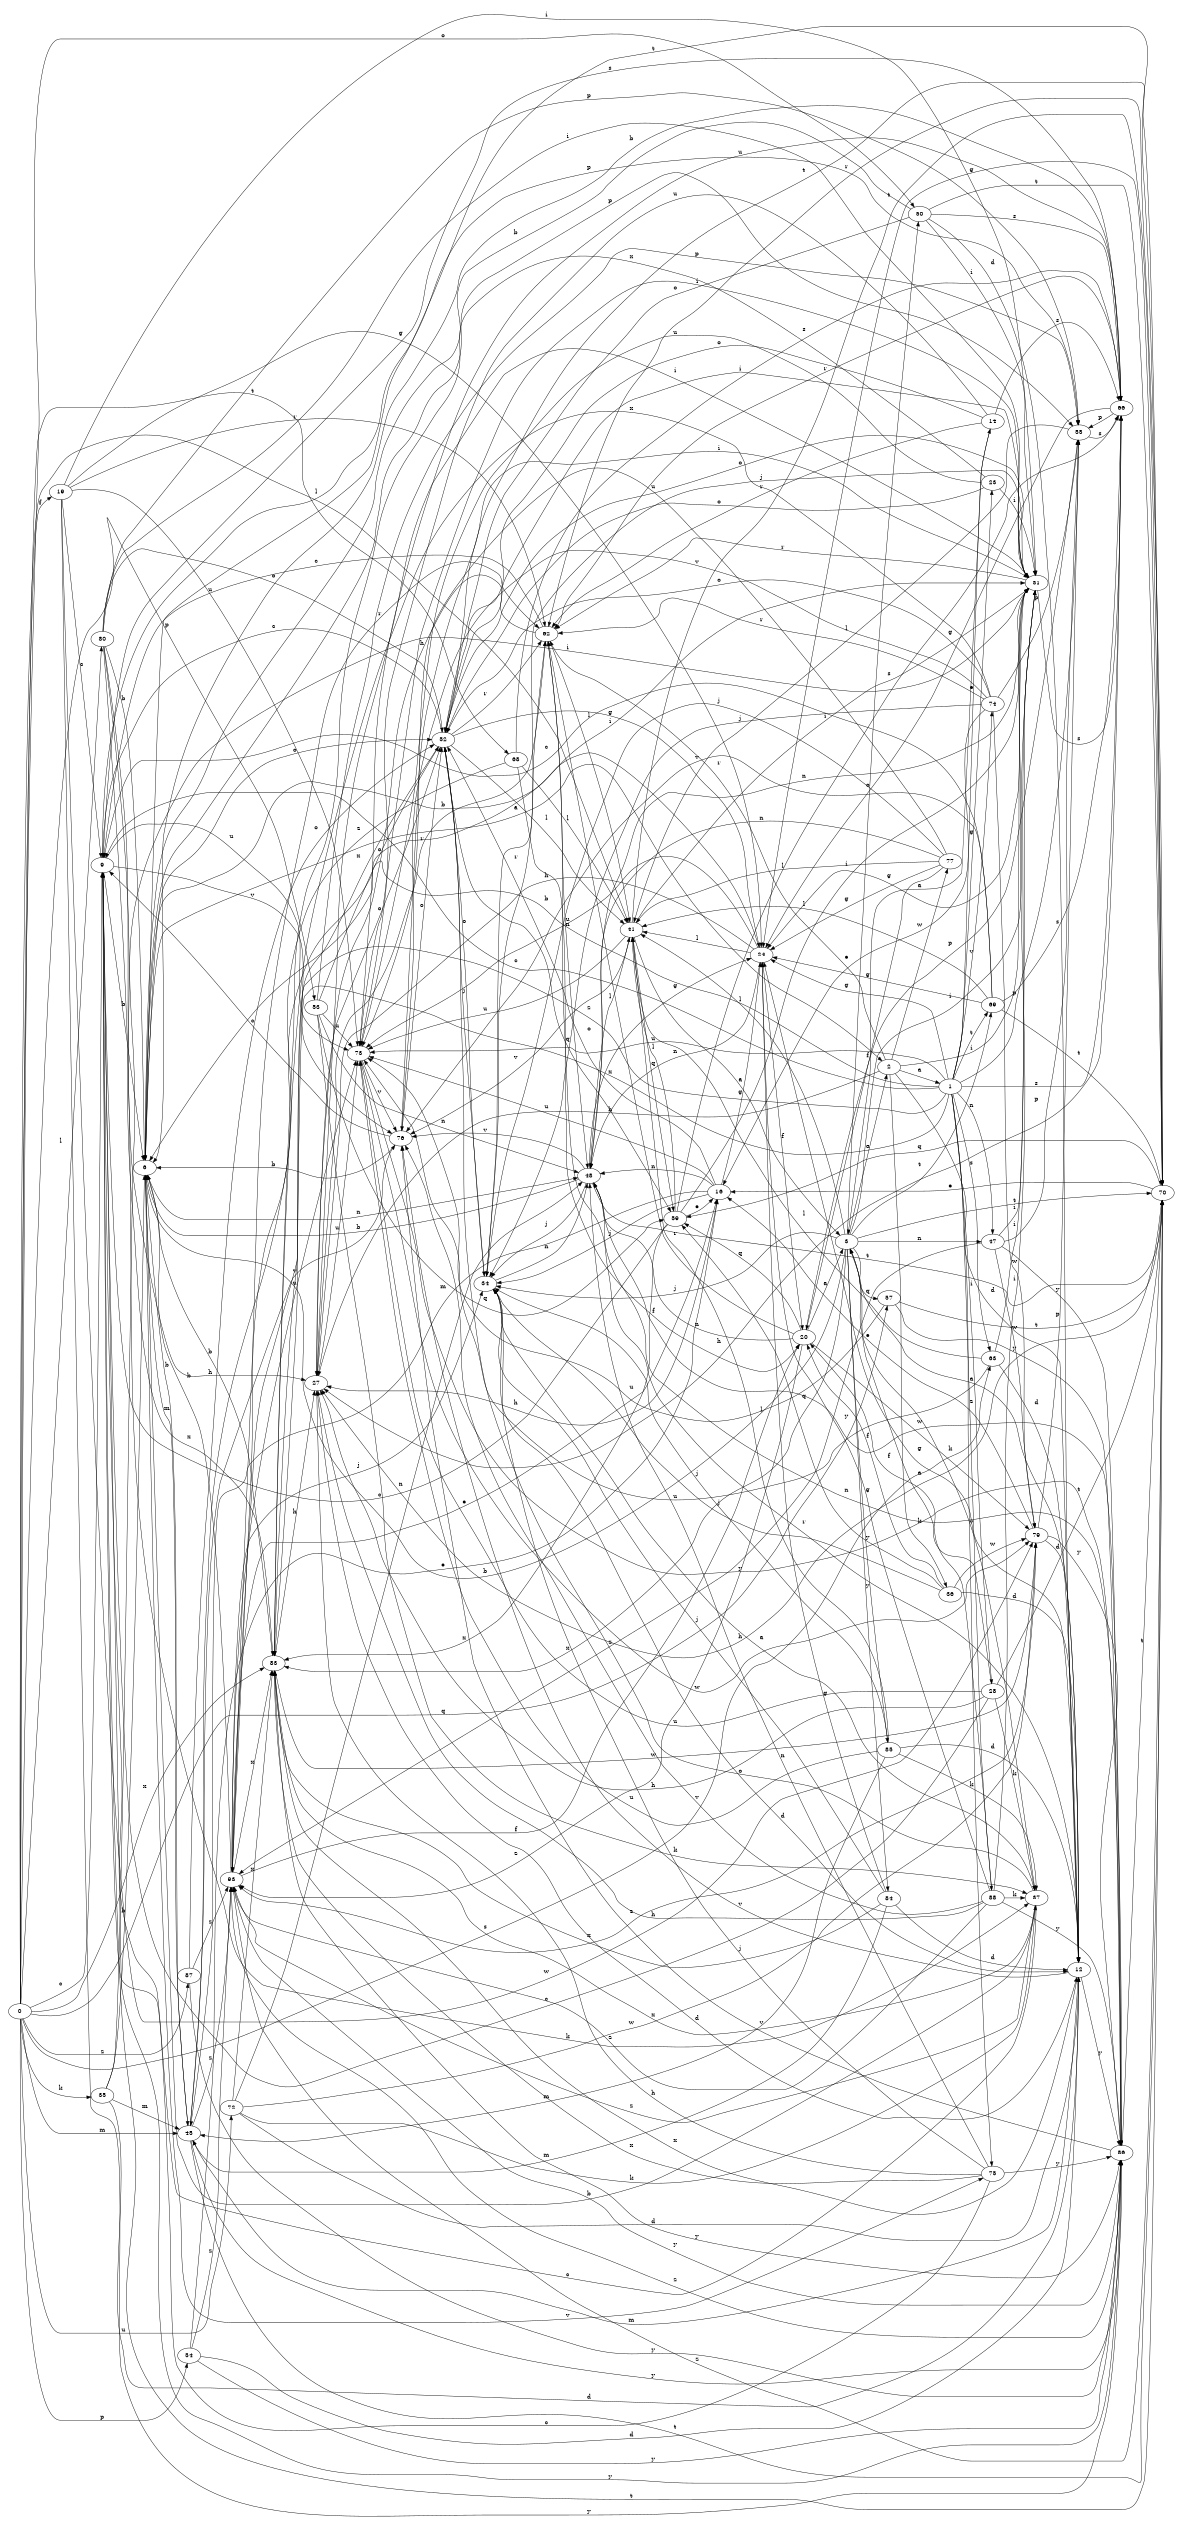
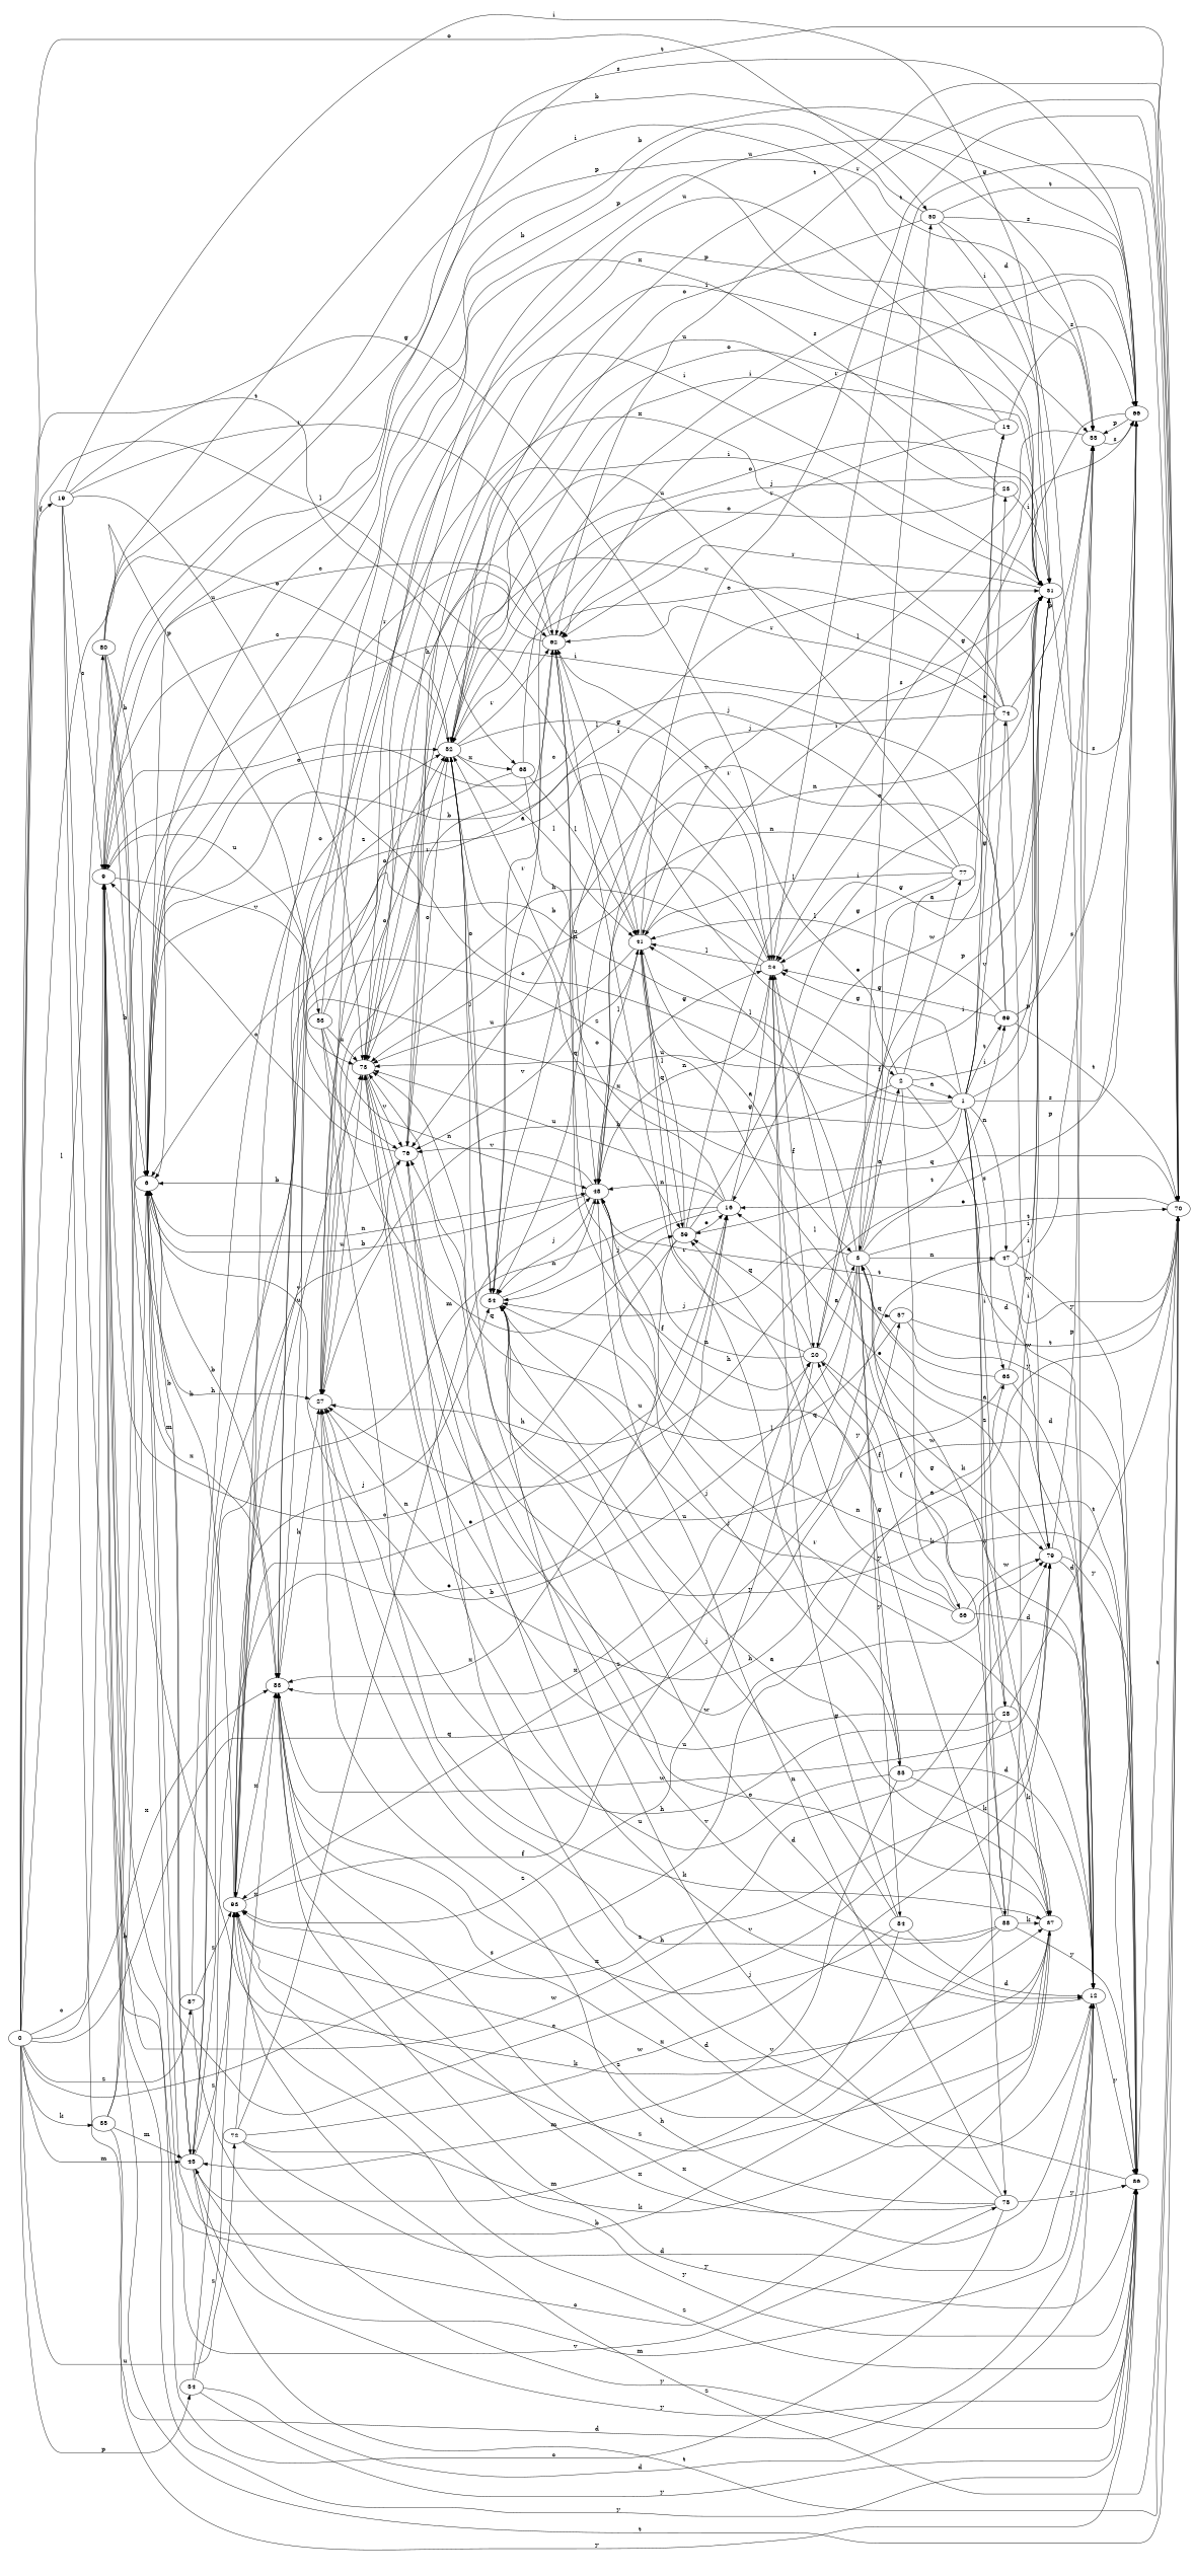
  strict digraph {
    rankdir=LR
    0
    9
    19
    35
    n5 [label=80]
    41
    45
    50
    53
    54
    57
    63
    68
    72
    83
    87
    6
    55
    66
    73
    70
    76
    86
    24
    31
    62
    79
    n28 [label=12]
    27
    37
    52
    3
    59
    n34 [label=93]
    48
    16
    20
    1
    14
    23
    28
    47
    69
    74
    75
    88
    2
    34
    36
    77
    84
    85
    0 -> 9 [label=c]
    0 -> 19 [label=f]
    0 -> 35 [label=k]
    0 -> n5 [label=l]
    0 -> 41 [label=l]
    0 -> 45 [label=m]
    0 -> 50 [label=o]
    0 -> 53 [label=p]
    0 -> 54 [label=p]
    0 -> 57 [label=q]
    0 -> 63 [label=s]
    0 -> 68 [label=t]
    0 -> 72 [label=u]
    0 -> 83 [label=x]
    0 -> 87 [label=z]
    9 -> 6 [label=b]
    9 -> 55 [label=p]
    9 -> 66 [label=s]
    9 -> 73 [label=u]
    9 -> 70 [label=t]
    9 -> 76 [label=v]
    9 -> 86 [label=y]
    19 -> 9 [label=c]
    19 -> 73 [label=u]
    19 -> 86 [label=y]
    19 -> 24 [label=g]
    19 -> 31 [label=i]
    19 -> 62 [label=r]
    19 -> 79 [label=w]
    35 -> 45 [label=m]
    35 -> 6 [label=b]
    35 -> 31 [label=i]
    35 -> n28 [label=d]
    n5 -> 83 [label=x]
    n5 -> 6 [label=b]
-   n5 -> 55 [label=p]
+   n5 -> 55 [label=b]
    n5 -> 31 [label=i]
    n5 -> 27 [label=h]
    n5 -> 37 [label=k]
    n5 -> 52 [label=o]
    41 -> 73 [label=u]
    41 -> 70 [label=t]
    41 -> 76 [label=v]
    41 -> 31 [label=i]
    41 -> 3 [label=a]
    41 -> 59 [label=q]
    45 -> 6 [label=b]
    45 -> 70 [label=t]
    45 -> 76 [label=v]
    45 -> 86 [label=y]
    45 -> 31 [label=i]
    45 -> n34 [label=z]
    50 -> 6 [label=b]
    50 -> 66 [label=s]
    50 -> 70 [label=t]
    50 -> 31 [label=i]
    50 -> n28 [label=d]
    50 -> 52 [label=o]
    53 -> 55 [label=p]
    53 -> 73 [label=u]
    53 -> 37 [label=k]
    53 -> 52 [label=o]
    53 -> 59 [label=q]
    53 -> 48 [label=n]
    54 -> 86 [label=y]
    54 -> n28 [label=d]
    54 -> n34 [label=z]
    54 -> 16 [label=e]
    57 -> 73 [label=u]
    57 -> 70 [label=t]
    57 -> 86 [label=y]
    63 -> 41 [label=l]
    63 -> 73 [label=u]
    63 -> 31 [label=i]
    63 -> n28 [label=d]
    68 -> 41 [label=l]
    68 -> 66 [label=s]
    68 -> n34 [label=z]
    68 -> 20 [label=f]
    72 -> 83 [label=x]
    72 -> 79 [label=w]
    72 -> n28 [label=d]
    72 -> 37 [label=k]
    72 -> 48 [label=n]
    83 -> 6 [label=b]
    83 -> 86 [label=y]
    83 -> 79 [label=w]
    83 -> 27 [label=h]
    87 -> 86 [label=y]
    87 -> 52 [label=o]
    87 -> n34 [label=z]
    6 -> 45 [label=m]
    6 -> 55 [label=p]
    6 -> 70 [label=t]
    6 -> 52 [label=o]
    6 -> 48 [label=n]
    6 -> 75 [label=v]
    6 -> 2 [label=a]
    55 -> 41 [label=l]
    55 -> 66 [label=s]
    66 -> 6 [label=b]
    66 -> 55 [label=p]
    66 -> 73 [label=u]
    66 -> 24 [label=g]
    66 -> 62 [label=r]
    66 -> 27 [label=h]
    73 -> 76 [label=v]
    73 -> 86 [label=y]
    73 -> 31 [label=i]
    73 -> 79 [label=w]
    70 -> 24 [label=g]
    70 -> 62 [label=r]
    70 -> 27 [label=h]
    70 -> 59 [label=q]
    70 -> n34 [label=z]
    70 -> 16 [label=e]
    76 -> 9 [label=c]
    76 -> 6 [label=b]
    76 -> 31 [label=i]
    76 -> 52 [label=o]
    86 -> 70 [label=t]
    86 -> 76 [label=v]
    86 -> n34 [label=z]
    86 -> 48 [label=n]
    24 -> 41 [label=l]
    24 -> 6 [label=b]
    24 -> 73 [label=u]
    24 -> 27 [label=h]
    24 -> 48 [label=n]
    24 -> 20 [label=f]
    31 -> 66 [label=s]
    31 -> 24 [label=g]
    31 -> 62 [label=r]
    31 -> 52 [label=o]
    31 -> 48 [label=n]
    31 -> 34 [label=j]
    62 -> 9 [label=c]
    62 -> 41 [label=l]
    62 -> 27 [label=h]
    62 -> 48 [label=n]
    79 -> 55 [label=p]
    79 -> 86 [label=y]
    79 -> n28 [label=d]
    79 -> n34 [label=z]
    79 -> 16 [label=e]
    n28 -> 45 [label=m]
    n28 -> 83 [label=x]
    n28 -> 76 [label=v]
    n28 -> 86 [label=y]
    n28 -> 24 [label=g]
    n28 -> 62 [label=r]
    n28 -> 3 [label=a]
    27 -> 73 [label=u]
    27 -> 31 [label=i]
    27 -> 62 [label=r]
    27 -> n28 [label=d]
    27 -> 52 [label=o]
    37 -> 9 [label=c]
    37 -> 83 [label=x]
    37 -> 6 [label=b]
    37 -> 52 [label=o]
    37 -> n34 [label=z]
    37 -> 34 [label=a]
    52 -> 9 [label=c]
    52 -> 41 [label=l]
-   52 -> 83 [label=x]
+   52 -> 68 [label=x]
    52 -> 70 [label=t]
    52 -> 24 [label=g]
    52 -> 31 [label=i]
    52 -> 62 [label=r]
    52 -> 59 [label=q]
    52 -> 34 [label=j]
    3 -> 41 [label=l]
    3 -> 50 [label=o]
    3 -> 57 [label=q]
    3 -> 83 [label=x]
    3 -> 6 [label=b]
    3 -> 70 [label=t]
    3 -> 31 [label=i]
    3 -> 37 [label=k]
    3 -> 47 [label=n]
    3 -> 69 [label=t]
    3 -> 2 [label=a]
    3 -> 34 [label=j]
    3 -> 84 [label=y]
    3 -> 85 [label=y]
    59 -> 9 [label=c]
    59 -> 41 [label=l]
    59 -> 83 [label=x]
    59 -> 66 [label=s]
    59 -> 31 [label=i]
    59 -> 16 [label=e]
    n34 -> 83 [label=x]
    n34 -> 6 [label=b]
    n34 -> 73 [label=u]
    n34 -> 86 [label=y]
    n34 -> 62 [label=r]
    n34 -> 16 [label=e]
    n34 -> 20 [label=f]
    n34 -> 34 [label=j]
    48 -> 41 [label=l]
    48 -> 6 [label=b]
    48 -> 70 [label=t]
    48 -> 76 [label=v]
    48 -> 86 [label=y]
    48 -> 24 [label=g]
    48 -> 34 [label=j]
    16 -> 45 [label=m]
    16 -> 73 [label=u]
    16 -> 24 [label=g]
    16 -> 27 [label=h]
    16 -> 52 [label=o]
    16 -> 48 [label=n]
    16 -> 34 [label=j]
    20 -> 55 [label=p]
    20 -> 62 [label=r]
    20 -> 79 [label=w]
    20 -> 3 [label=a]
    20 -> 59 [label=q]
    20 -> n34 [label=z]
    20 -> 48 [label=n]
    1 -> 9 [label=c]
    1 -> 63 [label=s]
    1 -> 83 [label=x]
    1 -> 6 [label=b]
    1 -> 55 [label=p]
    1 -> 66 [label=s]
    1 -> 73 [label=u]
    1 -> 24 [label=g]
    1 -> n34 [label=z]
    1 -> 14 [label=e]
    1 -> 23 [label=g]
    1 -> 28 [label=i]
    1 -> 47 [label=n]
    1 -> 69 [label=t]
    1 -> 74 [label=v]
    1 -> 75 [label=v]
    1 -> 88 [label=z]
    14 -> 66 [label=s]
    14 -> 73 [label=u]
    14 -> 62 [label=r]
    14 -> 52 [label=o]
    14 -> 3 [label=a]
    23 -> 83 [label=x]
    23 -> 73 [label=u]
    23 -> 31 [label=i]
    23 -> 52 [label=o]
    28 -> 9 [label=c]
    28 -> 73 [label=u]
    28 -> 70 [label=t]
    28 -> 27 [label=h]
    28 -> 37 [label=k]
    28 -> 20 [label=f]
    47 -> 55 [label=p]
    47 -> 86 [label=y]
    47 -> 31 [label=i]
    47 -> 79 [label=w]
    47 -> n34 [label=z]
    69 -> 9 [label=c]
    69 -> 41 [label=l]
    69 -> 66 [label=s]
    69 -> 70 [label=t]
    69 -> 76 [label=v]
    69 -> 24 [label=g]
    74 -> 83 [label=x]
    74 -> 55 [label=p]
    74 -> 76 [label=v]
    74 -> 62 [label=r]
    74 -> 79 [label=w]
    74 -> 52 [label=o]
    74 -> 16 [label=e]
    74 -> 34 [label=j]
    75 -> 9 [label=c]
    75 -> 83 [label=x]
    75 -> 86 [label=y]
    75 -> 27 [label=h]
    75 -> 48 [label=n]
    75 -> 34 [label=j]
    88 -> 76 [label=v]
    88 -> 86 [label=y]
    88 -> 24 [label=g]
    88 -> 31 [label=i]
    88 -> 27 [label=h]
    88 -> 37 [label=k]
    88 -> 3 [label=a]
    88 -> n34 [label=z]
    2 -> 31 [label=i]
    2 -> 62 [label=r]
    2 -> n28 [label=d]
    2 -> 27 [label=h]
    2 -> 1 [label=a]
    2 -> 36 [label=k]
    2 -> 77 [label=w]
    34 -> 62 [label=r]
    34 -> n28 [label=d]
    34 -> 52 [label=o]
    34 -> 48 [label=n]
    36 -> 79 [label=w]
    36 -> n28 [label=d]
    36 -> 59 [label=q]
    36 -> 20 [label=f]
    36 -> 34 [label=j]
    77 -> 41 [label=l]
    77 -> 73 [label=u]
    77 -> 24 [label=g]
    77 -> 48 [label=n]
    77 -> 20 [label=f]
    77 -> 34 [label=j]
    84 -> 45 [label=m]
    84 -> 83 [label=x]
    84 -> 24 [label=g]
    84 -> n28 [label=d]
    84 -> 34 [label=j]
    85 -> 41 [label=l]
    85 -> 45 [label=m]
    85 -> 73 [label=u]
    85 -> n28 [label=d]
    85 -> 37 [label=k]
    85 -> 34 [label=j]
  }
